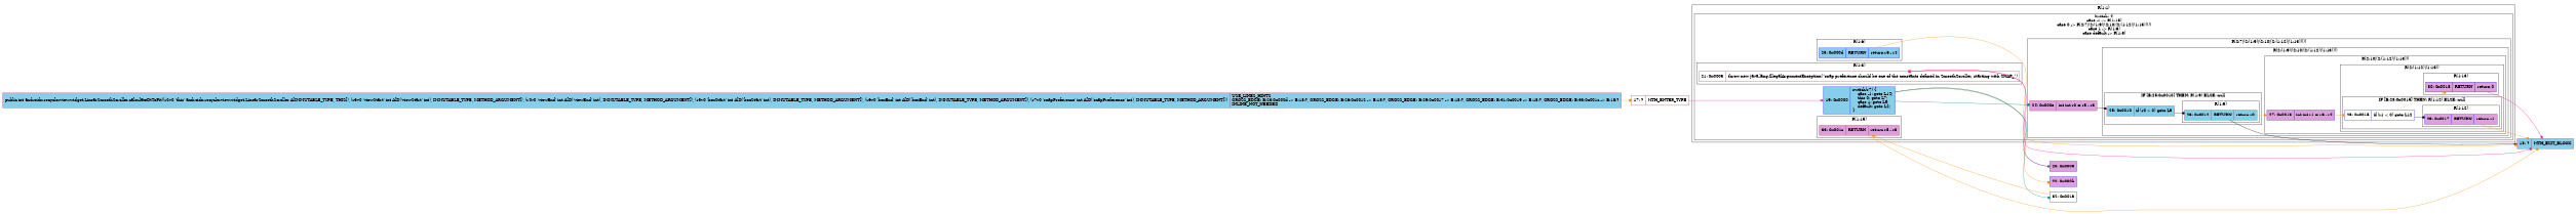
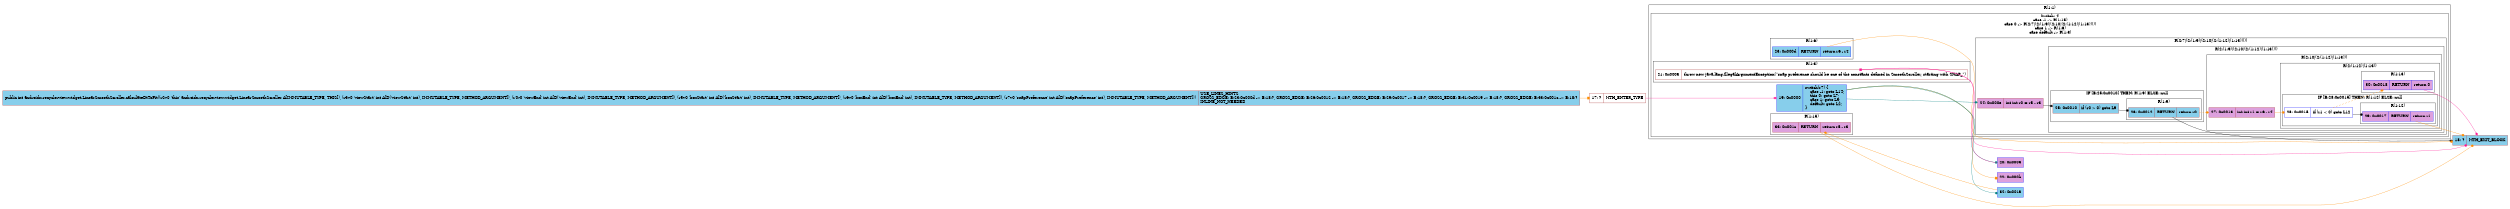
  digraph {
    rankdir=LR
    node [color=blue fillcolor=plum shape=record style=filled]
    edge [arrowhead=dot color=darkorange]
    n1 [color=brown label="{33\:\ 0x001c|RETURN\l|return r5 \- r3\l}"]
    n2 [color=brown fillcolor=skyblue label="{26\:\ 0x0012|RETURN\l|return r0\l}"]
    n3 [color=brown fillcolor=skyblue label="{25\:\ 0x0010|if (r0 \> 0) goto L9\l}"]
    n4 [label="{29\:\ 0x0017|RETURN\l|return r1\l}"]
    n5 [fillcolor=white label="{28\:\ 0x0015|if (r1 \< 0) goto L12\l}"]
    n6 [label="{30\:\ 0x0018|RETURN\l|return 0\l}"]
-   n7 [label="{27\:\ 0x0013|int int r1 = r6 \- r4\l}"]
+   n7 [color=brown label="{27\:\ 0x0013|int int r1 = r6 \- r4\l}"]
    n8 [color=brown label="{24\:\ 0x000e|int int r0 = r5 \- r3\l}"]
    n9 [fillcolor=skyblue label="{23\:\ 0x000d|RETURN\l|return r6 \- r4\l}"]
    n10 [color=brown fillcolor=white label="{21\:\ 0x000a|throw new java.lang.IllegalArgumentException(\"snap preference should be one of the constants defined in SmoothScroller, starting with SNAP_\")\l}"]
    n11 [fillcolor=skyblue label="{19\:\ 0x0000|switch(r7) \{\l    case \-1: goto L14;\l    this 0: goto L7;\l    case 1: goto L5;\l    default: goto L2;\l\}\l}"]
    n12 [color=brown fillcolor=skyblue label="{18\:\ ?|MTH_EXIT_BLOCK\l}"]
    n13 [label="{20\:\ 0x0003}"]
    n14 [label="{22\:\ 0x000b}"]
-   n15 [fillcolor=white label="{32\:\ 0x001a}"]
+   n15 [fillcolor=skyblue label="{32\:\ 0x001a}"]
    n16 [color=brown fillcolor=white label="{17\:\ ?|MTH_ENTER_TYPE\l}"]
    n17 [color=brown fillcolor=skyblue label="{public int androidx.recyclerview.widget.LinearSmoothScroller.calculateDtToFit((r2v0 'this' androidx.recyclerview.widget.LinearSmoothScroller A[IMMUTABLE_TYPE, THIS]), (r3v0 'viewStart' int A[D('viewStart' int), IMMUTABLE_TYPE, METHOD_ARGUMENT]), (r4v0 'viewEnd' int A[D('viewEnd' int), IMMUTABLE_TYPE, METHOD_ARGUMENT]), (r5v0 'boxStart' int A[D('boxStart' int), IMMUTABLE_TYPE, METHOD_ARGUMENT]), (r6v0 'boxEnd' int A[D('boxEnd' int), IMMUTABLE_TYPE, METHOD_ARGUMENT]), (r7v0 'snapPreference' int A[D('snapPreference' int), IMMUTABLE_TYPE, METHOD_ARGUMENT]))  | USE_LINES_HINTS\lCROSS_EDGE: B:23:0x000d \-\> B:18:?, CROSS_EDGE: B:26:0x0012 \-\> B:18:?, CROSS_EDGE: B:29:0x0017 \-\> B:18:?, CROSS_EDGE: B:31:0x0019 \-\> B:18:?, CROSS_EDGE: B:33:0x001c \-\> B:18:?\lINLINE_NOT_NEEDED\l}"]
    subgraph cluster_1 {
      label="R(1:1)"
      subgraph cluster_2 {
        label="Switch: 4\n case -1 -> R(1:15)\n case 0 -> R(2:7|(2:(1:9)|(2:10|(2:(1:12)|(1:13)))))\n case 1 -> R(1:6)\n case default -> R(1:3)"
        n11
        subgraph cluster_3 {
          label="R(1:15)"
          n1
        }
        subgraph cluster_4 {
          label="R(2:7|(2:(1:9)|(2:10|(2:(1:12)|(1:13)))))"
          n8
          subgraph cluster_5 {
            label="R(2:(1:9)|(2:10|(2:(1:12)|(1:13))))"
            subgraph cluster_6 {
              label="IF [B:25:0x0010] THEN: R(1:9) ELSE: null"
              n3
              subgraph cluster_7 {
                label="R(1:9)"
                n2
              }
            }
            subgraph cluster_8 {
              label="R(2:10|(2:(1:12)|(1:13)))"
              n7
              subgraph cluster_9 {
                label="R(2:(1:12)|(1:13))"
                subgraph cluster_10 {
                  label="IF [B:28:0x0015] THEN: R(1:12) ELSE: null"
                  n5
                  subgraph cluster_11 {
                    label="R(1:12)"
                    n4
                  }
                }
                subgraph cluster_12 {
                  label="R(1:13)"
                  n6
                }
              }
            }
          }
        }
        subgraph cluster_13 {
          label="R(1:6)"
          n9
        }
        subgraph cluster_14 {
          label="R(1:3)"
          n10
        }
      }
    }
    n1 -> n12
    n2 -> n7 [arrowhead=diamond style=dashed]
    n2 -> n12 [arrowhead=diamond color=black]
    n3 -> n2 [color=black]
    n4 -> n12
    n5 -> n4 [color=black]
    n5 -> n6 [arrowhead=diamond style=dashed]
    n6 -> n12 [arrowhead=diamond color=deeppink]
    n7 -> n5
    n8 -> n3 [arrowhead=diamond color=black]
    n9 -> n12
    n10 -> n12 [color=deeppink]
-   n11 -> n8 [arrowhead=box color=teal]
+   n11 -> n8 [arrowhead=diamond color=teal]
    n11 -> n13 [color=teal]
    n11 -> n14 [arrowhead=box]
    n11 -> n15 [color=teal]
    n13 -> n10 [arrowhead=box color=deeppink]
    n15 -> n1 [arrowhead=diamond]
    n16 -> n11 [arrowhead=diamond color=deeppink]
    n17 -> n16 [arrowhead=box]
  }
